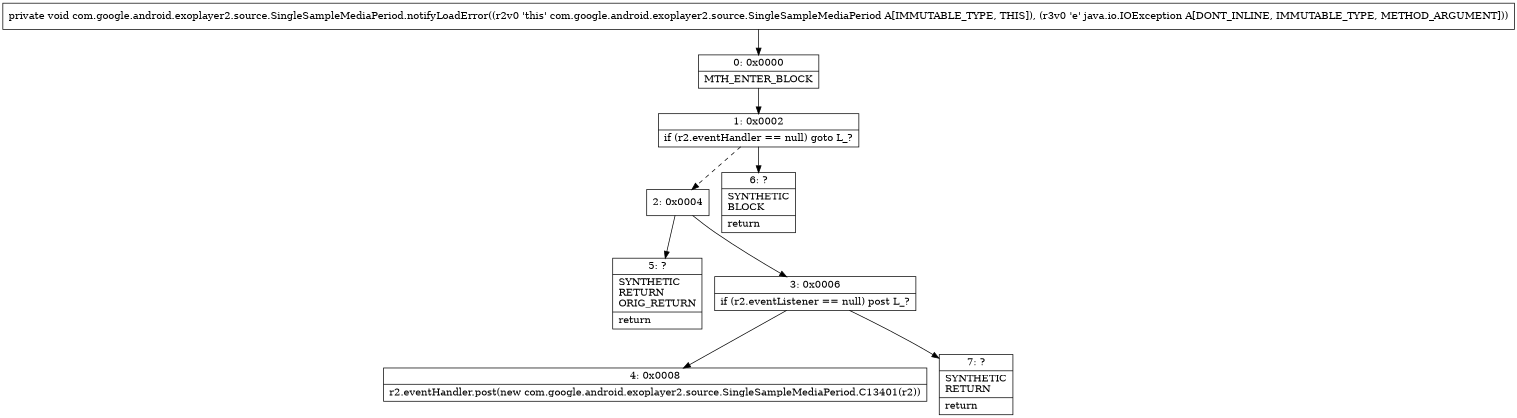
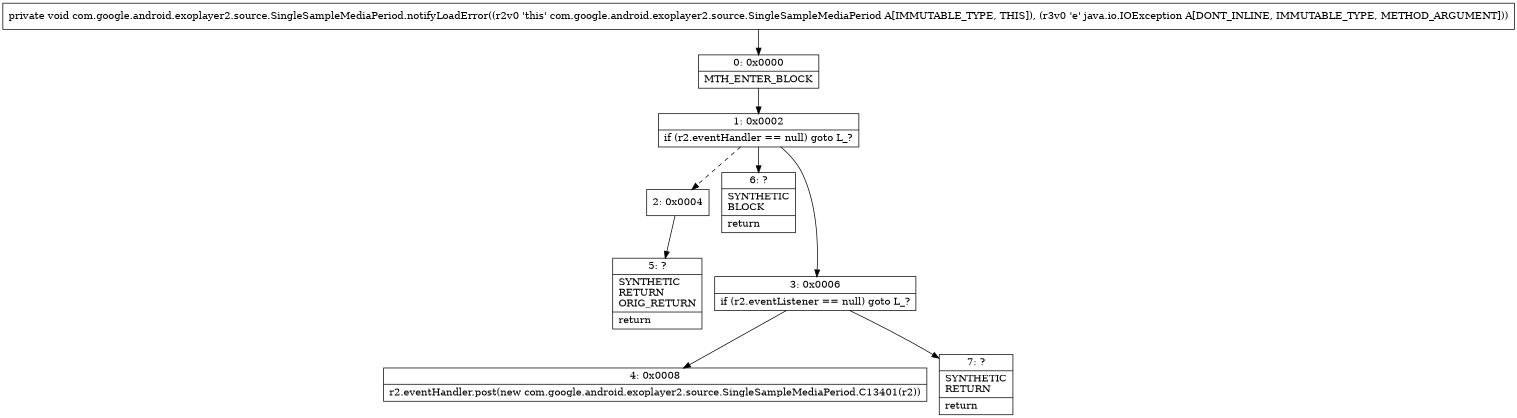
  digraph {
    node [shape=record]
    n1 [label="{0\:\ 0x0000|MTH_ENTER_BLOCK\l}"]
    n2 [label="{1\:\ 0x0002|if (r2.eventHandler == null) goto L_?\l}"]
    n3 [label="{2\:\ 0x0004}"]
    n4 [label="{6\:\ ?|SYNTHETIC\lBLOCK\l|return\l}"]
-   n5 [label="{3\:\ 0x0006|if (r2.eventListener == null) post L_?\l}"]
+   n5 [label="{3\:\ 0x0006|if (r2.eventListener == null) goto L_?\l}"]
    n6 [label="{5\:\ ?|SYNTHETIC\lRETURN\lORIG_RETURN\l|return\l}"]
    n7 [label="{4\:\ 0x0008|r2.eventHandler.post(new com.google.android.exoplayer2.source.SingleSampleMediaPeriod.C13401(r2))\l}"]
    n8 [label="{7\:\ ?|SYNTHETIC\lRETURN\l|return\l}"]
    n9 [label="{private void com.google.android.exoplayer2.source.SingleSampleMediaPeriod.notifyLoadError((r2v0 'this' com.google.android.exoplayer2.source.SingleSampleMediaPeriod A[IMMUTABLE_TYPE, THIS]), (r3v0 'e' java.io.IOException A[DONT_INLINE, IMMUTABLE_TYPE, METHOD_ARGUMENT])) }"]
    n1 -> n2
    n2 -> n3 [style=dashed]
    n2 -> n4
-   n3 -> n5
+   n2 -> n5
    n3 -> n6
    n5 -> n7 [style=solid]
    n5 -> n8
    n9 -> n1
  }
